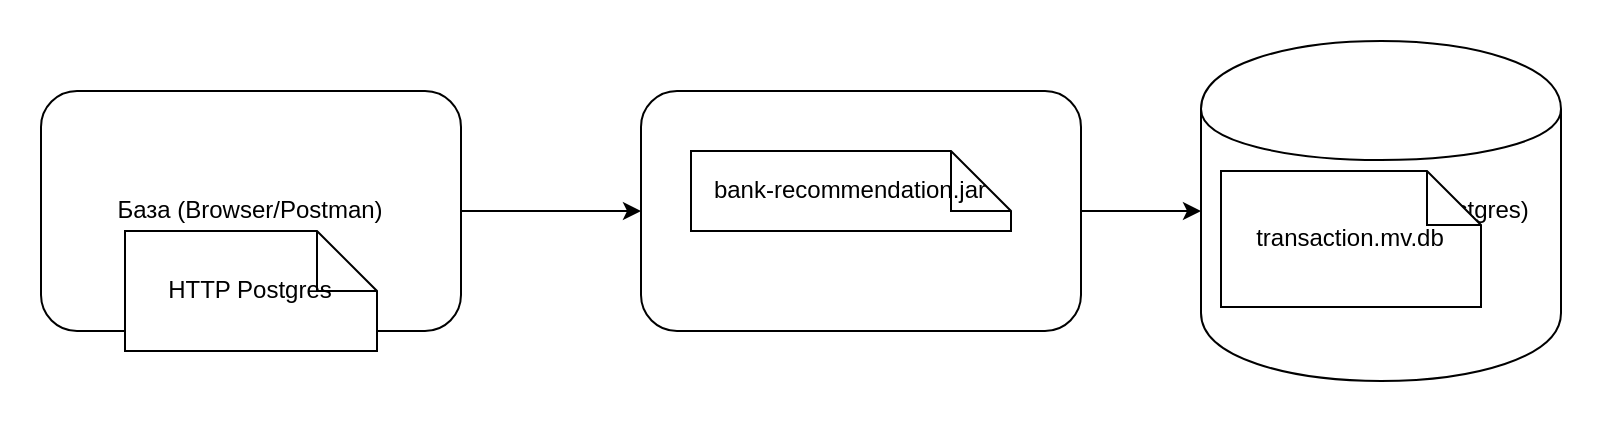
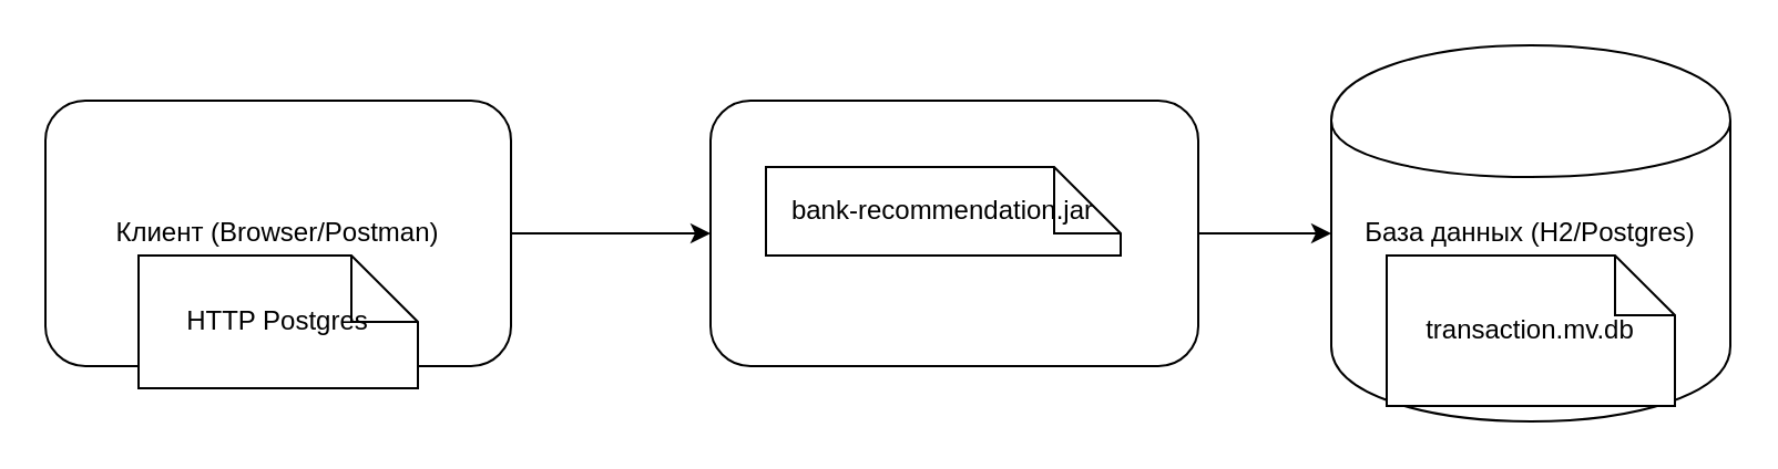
  <mxCell id="0" />
  <mxCell id="1" parent="0" />
- <mxCell id="2" value="База (Browser/Postman)" style="shape=rectangle;rounded=1;whiteSpace=wrap;html=1;" parent="1" vertex="1"><mxGeometry y="45" width="210" height="120" as="geometry" x="20" /></mxCell>
+ <mxCell id="2" value="Клиент (Browser/Postman)" style="shape=rectangle;rounded=1;whiteSpace=wrap;html=1;" parent="1" vertex="1"><mxGeometry y="45" width="210" height="120" as="geometry" x="20" /></mxCell>
  <mxCell id="3" value="HTTP Postgres" style="shape=note;whiteSpace=wrap;html=1;" parent="2" vertex="1"><mxGeometry x="42" y="70" width="126" height="60" as="geometry" /></mxCell>
  <mxCell id="4" value="Сервер приложений" style="shape=rectangle;rounded=1;whiteSpace=wrap;html=1;" parent="1" vertex="1"><mxGeometry x="320" y="45" width="220" height="120" as="geometry" /></mxCell>
  <mxCell id="5" value="bank-recommendation.jar" style="shape=note;whiteSpace=wrap;html=1;" parent="4" vertex="1"><mxGeometry x="25" y="30" width="160" height="40" as="geometry" /></mxCell>
- <mxCell id="6" value="База данных (H5/Postgres)" style="shape=cylinder;whiteSpace=wrap;html=1;" parent="1" vertex="1"><mxGeometry x="600" y="20" width="180" height="170" as="geometry" /></mxCell>
- <mxCell id="7" value="transaction.mv.db" style="shape=note;whiteSpace=wrap;html=1;size=27;" parent="6" vertex="1"><mxGeometry x="10" y="65" width="130" height="68" as="geometry" /></mxCell>
+ <mxCell id="6" value="База данных (H2/Postgres)" style="shape=cylinder;whiteSpace=wrap;html=1;" parent="1" vertex="1"><mxGeometry x="600" y="20" width="180" height="170" as="geometry" /></mxCell>
+ <mxCell id="7" value="transaction.mv.db" style="shape=note;whiteSpace=wrap;html=1;size=27;" parent="6" vertex="1"><mxGeometry x="25" y="95" width="130" height="68" as="geometry" /></mxCell>
  <mxCell id="8" parent="1" source="2" target="4" edge="1"><mxGeometry relative="1" as="geometry" /></mxCell>
  <mxCell id="9" parent="1" source="4" target="6" edge="1"><mxGeometry relative="1" as="geometry" /></mxCell>
